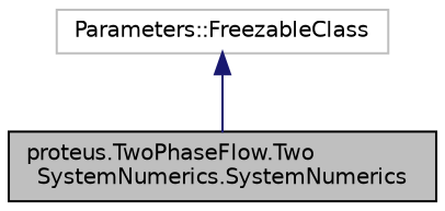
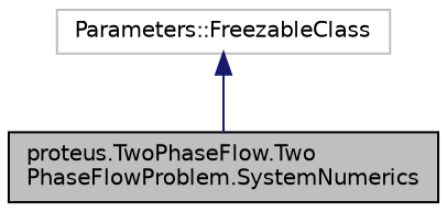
  digraph {
    node [fontname=Helvetica fontsize=10 shape=record style=filled]
-   n1 [color=black fillcolor=grey75 fontcolor=black height=0.2 label="proteus.TwoPhaseFlow.Two\lSystemNumerics.SystemNumerics" width=0.4]
+   n1 [color=black fillcolor=grey75 fontcolor=black height=0.2 label="proteus.TwoPhaseFlow.Two\lPhaseFlowProblem.SystemNumerics" width=0.4]
    n2 [color=grey75 fillcolor=white height=0.2 label="Parameters::FreezableClass" width=0.4]
    n2 -> n1 [color=midnightblue dir=back fontname=Helvetica fontsize=10 labelfontname=Helvetica labelfontsize=10 style=solid]
  }
